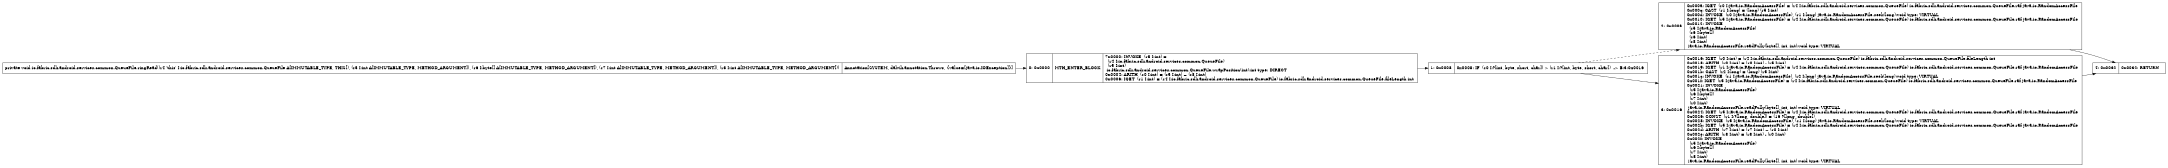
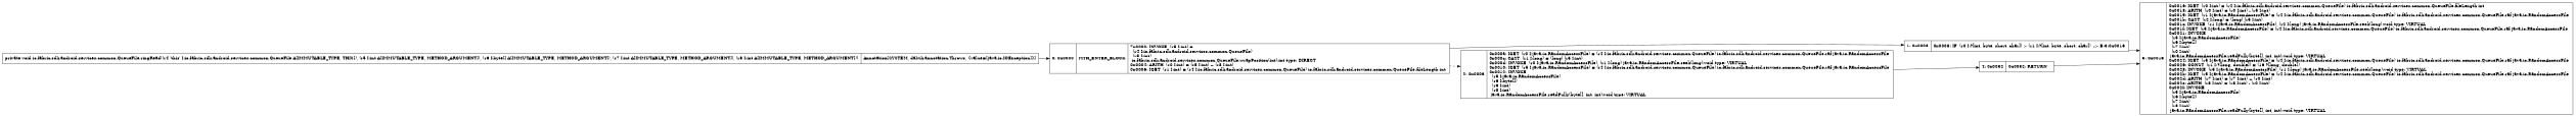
  digraph {
    rankdir=LR
    node [shape=record]
    n1 [label="{0\:\ 0x0000|MTH_ENTER_BLOCK\l|7x0000: INVOKE  (r5 I:int) = \l  (r4 I:io.fabric.sdk.android.services.common.QueueFile)\l  (r5 I:int)\l io.fabric.sdk.android.services.common.QueueFile.wrapPosition(int):int type: DIRECT \l0x0004: ARITH  (r0 I:int) = (r5 I:int) + (r8 I:int) \l0x0006: IGET  (r1 I:int) = (r4 I:io.fabric.sdk.android.services.common.QueueFile) io.fabric.sdk.android.services.common.QueueFile.fileLength int \l}"]
    n2 [label="{1\:\ 0x0008|0x0008: IF  (r0 I:?[int, byte, short, char]) \> (r1 I:?[int, byte, short, char])  \-\> B:3:0x0016 \l}"]
    n3 [label="{2\:\ 0x000a|0x000a: IGET  (r0 I:java.io.RandomAccessFile) = (r4 I:io.fabric.sdk.android.services.common.QueueFile) io.fabric.sdk.android.services.common.QueueFile.raf java.io.RandomAccessFile \l0x000c: CAST  (r1 I:long) = (long) (r5 I:int) \l0x000d: INVOKE  (r0 I:java.io.RandomAccessFile), (r1 I:long) java.io.RandomAccessFile.seek(long):void type: VIRTUAL \l0x0010: IGET  (r5 I:java.io.RandomAccessFile) = (r4 I:io.fabric.sdk.android.services.common.QueueFile) io.fabric.sdk.android.services.common.QueueFile.raf java.io.RandomAccessFile \l0x0012: INVOKE  \l  (r5 I:java.io.RandomAccessFile)\l  (r6 I:byte[])\l  (r6 I:int)\l  (r8 I:int)\l java.io.RandomAccessFile.readFully(byte[], int, int):void type: VIRTUAL \l}"]
    n4 [label="{3\:\ 0x0016|0x0016: IGET  (r0 I:int) = (r4 I:io.fabric.sdk.android.services.common.QueueFile) io.fabric.sdk.android.services.common.QueueFile.fileLength int \l0x0018: ARITH  (r0 I:int) = (r0 I:int) \- (r5 I:int) \l0x0019: IGET  (r1 I:java.io.RandomAccessFile) = (r4 I:io.fabric.sdk.android.services.common.QueueFile) io.fabric.sdk.android.services.common.QueueFile.raf java.io.RandomAccessFile \l0x001b: CAST  (r2 I:long) = (long) (r5 I:int) \l0x001c: INVOKE  (r1 I:java.io.RandomAccessFile), (r2 I:long) java.io.RandomAccessFile.seek(long):void type: VIRTUAL \l0x001f: IGET  (r5 I:java.io.RandomAccessFile) = (r4 I:io.fabric.sdk.android.services.common.QueueFile) io.fabric.sdk.android.services.common.QueueFile.raf java.io.RandomAccessFile \l0x0021: INVOKE  \l  (r5 I:java.io.RandomAccessFile)\l  (r6 I:byte[])\l  (r7 I:int)\l  (r0 I:int)\l java.io.RandomAccessFile.readFully(byte[], int, int):void type: VIRTUAL \l0x0024: IGET  (r5 I:java.io.RandomAccessFile) = (r4 I:io.fabric.sdk.android.services.common.QueueFile) io.fabric.sdk.android.services.common.QueueFile.raf java.io.RandomAccessFile \l0x0026: CONST  (r1 I:?[long, double]) = (16 ?[long, double]) \l0x0028: INVOKE  (r5 I:java.io.RandomAccessFile), (r1 I:long) java.io.RandomAccessFile.seek(long):void type: VIRTUAL \l0x002b: IGET  (r5 I:java.io.RandomAccessFile) = (r4 I:io.fabric.sdk.android.services.common.QueueFile) io.fabric.sdk.android.services.common.QueueFile.raf java.io.RandomAccessFile \l0x002d: ARITH  (r7 I:int) = (r7 I:int) + (r0 I:int) \l0x002e: ARITH  (r8 I:int) = (r8 I:int) \- (r0 I:int) \l0x002f: INVOKE  \l  (r5 I:java.io.RandomAccessFile)\l  (r6 I:byte[])\l  (r7 I:int)\l  (r8 I:int)\l java.io.RandomAccessFile.readFully(byte[], int, int):void type: VIRTUAL \l}"]
    n5 [label="{4\:\ 0x0032|0x0032: RETURN   \l}"]
    n6 [label="{private void io.fabric.sdk.android.services.common.QueueFile.ringRead((r4 'this' I:io.fabric.sdk.android.services.common.QueueFile A[IMMUTABLE_TYPE, THIS]), (r5 I:int A[IMMUTABLE_TYPE, METHOD_ARGUMENT]), (r6 I:byte[] A[IMMUTABLE_TYPE, METHOD_ARGUMENT]), (r7 I:int A[IMMUTABLE_TYPE, METHOD_ARGUMENT]), (r8 I:int A[IMMUTABLE_TYPE, METHOD_ARGUMENT]))  | Annotation[SYSTEM, dalvik.annotation.Throws, \{value=[java.io.IOException]\}]\l}"]
    n1 -> n2
-   n2 -> n3 [style=dashed]
+   n1 -> n3 [style=dashed]
    n2 -> n4
    n3 -> n5
-   n4 -> n5
+   n5 -> n4
    n6 -> n1
  }
